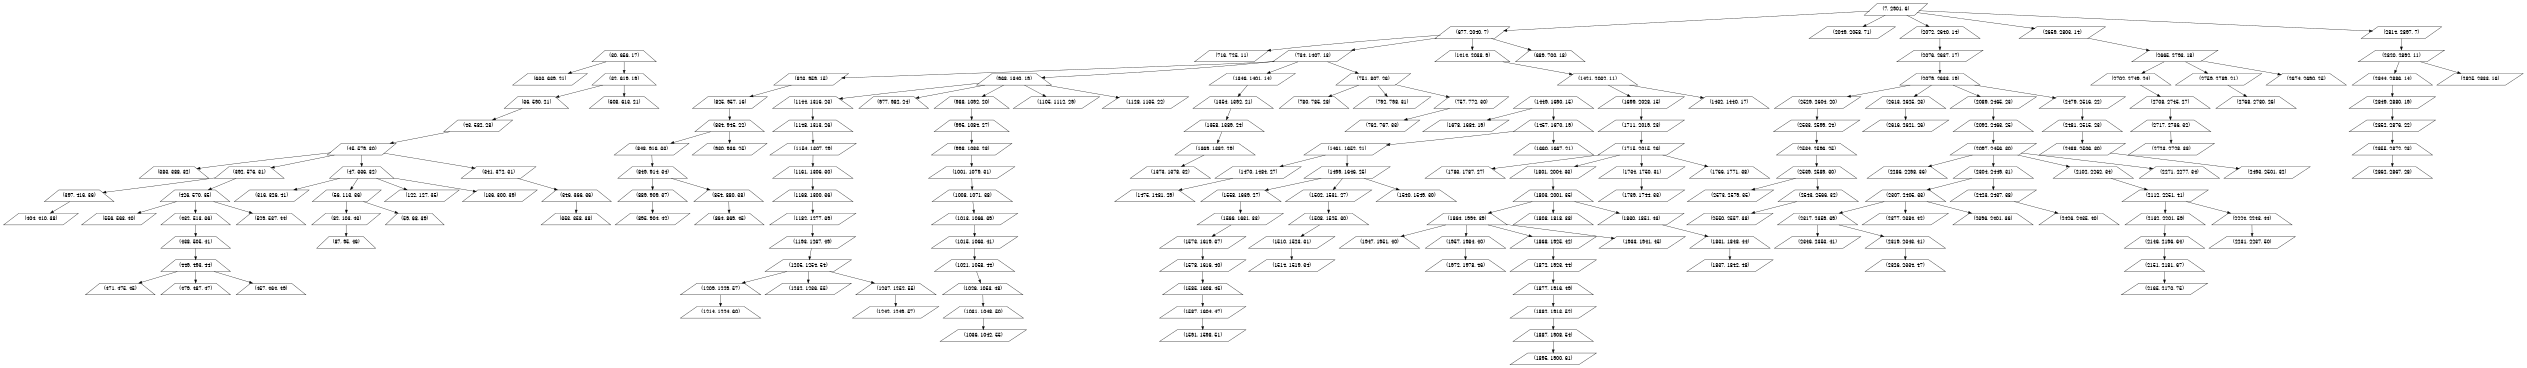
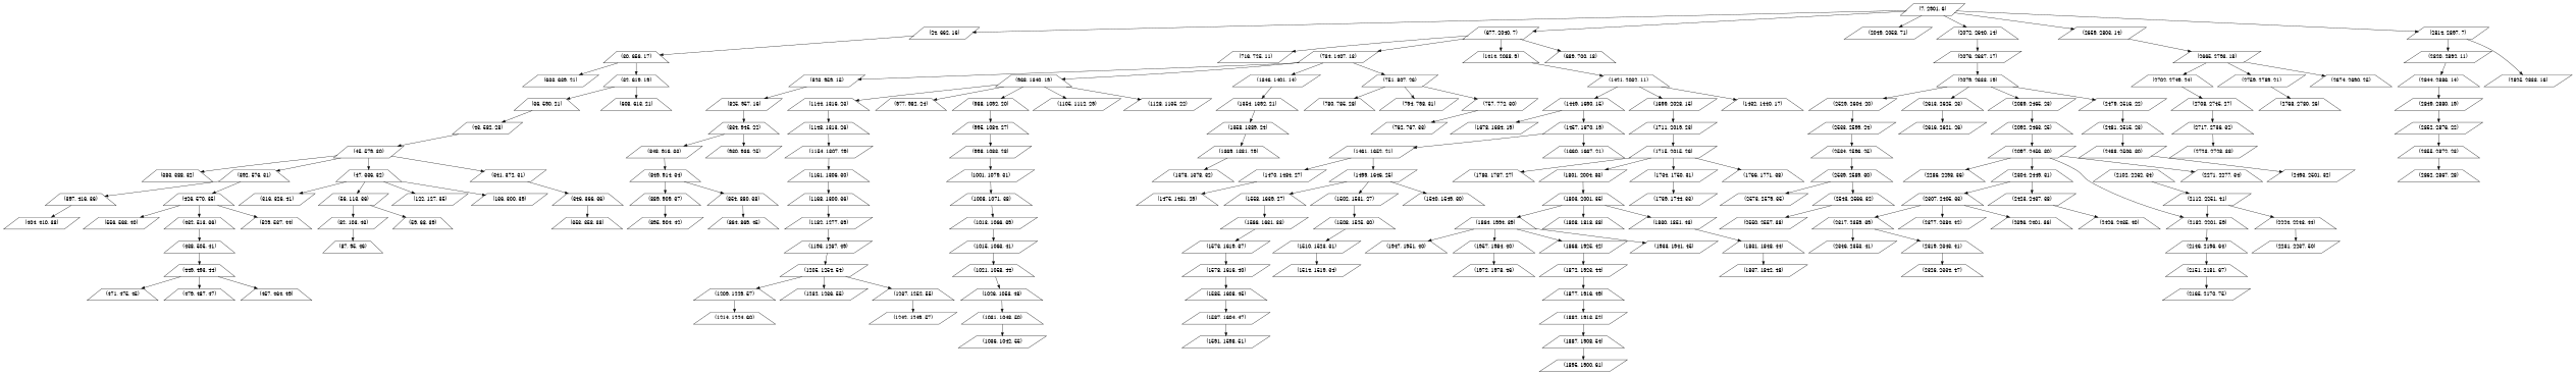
  digraph {
    node [shape=trapezium]
    "(7, 2901, 6)" [shape=parallelogram]
+   "(24, 662, 16)" [shape=parallelogram]
    "(677, 2040, 7)" [shape=parallelogram]
    n4 [label="(2049, 2058, 71)" shape=parallelogram]
    "(2072, 2640, 14)"
    "(2659, 2803, 14)" [shape=parallelogram]
    "(2814, 2897, 7)" [shape=parallelogram]
    "(30, 656, 17)"
    "(689, 700, 18)"
    "(716, 725, 11)" [shape=parallelogram]
    "(734, 1407, 13)" [shape=parallelogram]
    "(1414, 2038, 9)"
    "(2076, 2637, 17)" [shape=parallelogram]
    "(2665, 2793, 18)" [shape=parallelogram]
    "(2820, 2892, 11)" [shape=parallelogram]
    "(32, 619, 19)"
    "(633, 639, 21)" [shape=parallelogram]
    "(36, 590, 21)"
    "(608, 613, 21)"
    "(43, 582, 28)" [shape=parallelogram]
    "(45, 579, 30)" [shape=parallelogram]
    "(47, 336, 32)"
    "(341, 372, 31)" [shape=parallelogram]
    "(383, 388, 32)"
    "(392, 576, 31)"
    "(56, 113, 36)" [shape=parallelogram]
    "(122, 127, 35)" [shape=parallelogram]
    "(136, 300, 39)" [shape=parallelogram]
    "(316, 326, 41)" [shape=parallelogram]
    "(346, 366, 36)"
    "(397, 416, 36)"
    "(426, 570, 35)"
    "(59, 68, 39)"
    "(82, 103, 43)" [shape=parallelogram]
    "(87, 95, 46)"
    "(353, 358, 38)"
    "(404, 410, 38)" [shape=parallelogram]
    "(432, 513, 36)"
    "(529, 537, 44)"
    "(556, 563, 40)" [shape=parallelogram]
    "(438, 505, 41)"
    "(449, 493, 44)"
    "(457, 464, 49)"
    "(471, 475, 45)"
    "(479, 487, 47)"
    "(751, 807, 26)" [shape=parallelogram]
    "(823, 959, 15)" [shape=parallelogram]
    "(968, 1340, 19)"
    "(1346, 1401, 14)" [shape=parallelogram]
    "(1421, 2032, 11)"
    "(757, 772, 30)" [shape=parallelogram]
    "(780, 785, 28)"
-   "(792, 798, 31)" [shape=parallelogram]
+   "(792, 798, 31)" [shape=parallelogram label="(794, 798, 31)"]
    "(825, 957, 16)" [shape=parallelogram]
    "(977, 982, 24)"
    "(988, 1092, 20)"
    "(1105, 1112, 29)" [shape=parallelogram]
    "(1128, 1135, 22)" [shape=parallelogram]
    "(1144, 1316, 23)"
    "(1354, 1392, 21)"
    "(762, 767, 33)" [shape=parallelogram]
    "(834, 945, 22)"
    "(848, 916, 33)" [shape=parallelogram]
    "(930, 936, 25)" [shape=parallelogram]
    "(849, 914, 34)"
    "(854, 880, 38)"
    "(889, 909, 37)"
    "(864, 869, 45)"
    "(895, 904, 42)" [shape=parallelogram]
    "(995, 1084, 27)"
    "(1148, 1313, 26)"
    "(998, 1083, 28)" [shape=parallelogram]
    "(1001, 1079, 31)" [shape=parallelogram]
    "(1008, 1071, 38)"
    "(1013, 1066, 39)" [shape=parallelogram]
    "(1015, 1063, 41)" [shape=parallelogram]
    "(1021, 1058, 44)"
    "(1026, 1053, 48)"
    "(1031, 1048, 50)"
    "(1036, 1042, 55)" [shape=parallelogram]
    "(1154, 1307, 29)" [shape=parallelogram]
    "(1161, 1306, 30)"
    "(1168, 1300, 36)"
    "(1182, 1277, 39)" [shape=parallelogram]
    "(1193, 1267, 49)" [shape=parallelogram]
    "(1205, 1254, 54)" [shape=parallelogram]
    "(1209, 1229, 57)"
    "(1232, 1236, 55)" [shape=parallelogram]
    "(1237, 1252, 55)"
    "(1214, 1224, 60)"
    "(1242, 1249, 57)" [shape=parallelogram]
    "(1358, 1389, 24)"
-   "(1369, 1381, 29)" [label="(1369, 1382, 29)"]
+   "(1369, 1381, 29)"
    "(1373, 1378, 32)"
    "(1432, 1440, 17)"
    "(1449, 1690, 15)"
    "(1699, 2028, 15)" [shape=parallelogram]
    "(1457, 1670, 19)"
    "(1678, 1684, 19)" [shape=parallelogram]
    "(1711, 2019, 23)" [shape=parallelogram]
    "(1461, 1652, 21)" [shape=parallelogram]
    "(1660, 1667, 21)"
    "(1470, 1484, 27)" [shape=parallelogram]
    "(1499, 1646, 25)" [shape=parallelogram]
    "(1475, 1481, 29)"
    "(1502, 1531, 27)" [shape=parallelogram]
    "(1540, 1549, 30)"
    "(1558, 1639, 27)"
    "(1508, 1525, 30)"
    "(1566, 1631, 33)" [shape=parallelogram]
    "(1510, 1523, 31)" [shape=parallelogram]
    "(1514, 1519, 34)" [shape=parallelogram]
    "(1573, 1619, 37)" [shape=parallelogram]
    "(1578, 1616, 40)" [shape=parallelogram]
    "(1585, 1608, 45)"
    "(1587, 1604, 47)" [shape=parallelogram]
    "(1591, 1598, 51)" [shape=parallelogram]
    "(1715, 2015, 26)" [shape=parallelogram]
    "(1734, 1750, 31)" [shape=parallelogram]
    "(1766, 1771, 38)"
    "(1783, 1787, 27)"
    "(1801, 2004, 33)" [shape=parallelogram]
    "(1739, 1744, 33)" [shape=parallelogram]
    "(1803, 2001, 35)"
    "(1808, 1818, 38)"
    "(1830, 1851, 43)" [shape=parallelogram]
    "(1864, 1994, 39)"
    "(1831, 1848, 44)"
    "(1868, 1925, 42)" [shape=parallelogram]
    "(1933, 1941, 45)" [shape=parallelogram]
    "(1947, 1951, 40)"
    "(1957, 1984, 40)"
    "(1837, 1842, 48)" [shape=parallelogram]
    "(1872, 1923, 44)" [shape=parallelogram]
    "(1972, 1978, 46)"
    "(1877, 1916, 49)"
    "(1882, 1913, 52)" [shape=parallelogram]
    "(1887, 1908, 54)"
    "(1895, 1900, 61)" [shape=parallelogram]
    "(2079, 2633, 19)"
    "(2089, 2465, 23)" [shape=parallelogram]
    "(2479, 2516, 22)" [shape=parallelogram]
    "(2529, 2604, 20)" [shape=parallelogram]
    "(2613, 2625, 23)"
    "(2092, 2463, 25)"
    "(2481, 2515, 23)"
    "(2533, 2599, 24)" [shape=parallelogram]
    "(2616, 2621, 26)" [shape=parallelogram]
    "(2097, 2456, 30)" [shape=parallelogram]
    "(2102, 2262, 34)"
    "(2271, 2277, 34)"
    "(2286, 2298, 36)"
    "(2304, 2449, 31)"
    "(2112, 2251, 41)" [shape=parallelogram]
    "(2307, 2405, 33)"
    "(2423, 2437, 38)" [shape=parallelogram]
    "(2132, 2201, 59)"
    "(2224, 2243, 44)"
    "(2146, 2196, 64)"
    "(2231, 2237, 50)" [shape=parallelogram]
    "(2151, 2181, 67)"
    "(2165, 2170, 75)" [shape=parallelogram]
    "(2317, 2359, 39)"
    "(2377, 2384, 42)" [shape=parallelogram]
    "(2396, 2401, 36)"
    "(2426, 2435, 40)"
    "(2319, 2343, 41)"
    "(2346, 2353, 41)" [shape=parallelogram]
    "(2326, 2334, 47)"
    "(2488, 2506, 30)" [shape=parallelogram]
    "(2493, 2501, 32)" [shape=parallelogram]
    "(2534, 2596, 25)"
    "(2539, 2589, 30)"
    "(2543, 2566, 32)"
    "(2573, 2579, 35)" [shape=parallelogram]
    "(2550, 2557, 38)" [shape=parallelogram]
    "(2674, 2690, 25)"
    "(2702, 2749, 24)"
    "(2759, 2789, 21)" [shape=parallelogram]
    "(2708, 2745, 27)"
    "(2768, 2780, 26)"
    "(2717, 2736, 32)"
    "(2723, 2728, 38)" [shape=parallelogram]
    "(2825, 2833, 16)" [shape=parallelogram]
    "(2844, 2886, 14)"
    "(2849, 2880, 19)" [shape=parallelogram]
    "(2852, 2876, 22)" [shape=parallelogram]
    "(2855, 2872, 23)"
    "(2862, 2867, 28)"
+   "(7, 2901, 6)" -> "(24, 662, 16)"
    "(7, 2901, 6)" -> "(677, 2040, 7)"
    "(7, 2901, 6)" -> n4
    "(7, 2901, 6)" -> "(2072, 2640, 14)"
    "(7, 2901, 6)" -> "(2659, 2803, 14)"
    "(7, 2901, 6)" -> "(2814, 2897, 7)"
+   "(24, 662, 16)" -> "(30, 656, 17)"
    "(677, 2040, 7)" -> "(689, 700, 18)"
    "(677, 2040, 7)" -> "(716, 725, 11)"
    "(677, 2040, 7)" -> "(734, 1407, 13)"
    "(677, 2040, 7)" -> "(1414, 2038, 9)"
    "(2072, 2640, 14)" -> "(2076, 2637, 17)"
    "(2659, 2803, 14)" -> "(2665, 2793, 18)"
    "(2814, 2897, 7)" -> "(2820, 2892, 11)"
    "(30, 656, 17)" -> "(32, 619, 19)"
    "(30, 656, 17)" -> "(633, 639, 21)"
    "(734, 1407, 13)" -> "(751, 807, 26)"
    "(734, 1407, 13)" -> "(823, 959, 15)"
    "(734, 1407, 13)" -> "(968, 1340, 19)"
    "(734, 1407, 13)" -> "(1346, 1401, 14)"
    "(1414, 2038, 9)" -> "(1421, 2032, 11)"
    "(2076, 2637, 17)" -> "(2079, 2633, 19)"
    "(2665, 2793, 18)" -> "(2674, 2690, 25)"
    "(2665, 2793, 18)" -> "(2702, 2749, 24)"
    "(2665, 2793, 18)" -> "(2759, 2789, 21)"
-   "(2820, 2892, 11)" -> "(2825, 2833, 16)"
+   "(2814, 2897, 7)" -> "(2825, 2833, 16)"
    "(2820, 2892, 11)" -> "(2844, 2886, 14)"
    "(32, 619, 19)" -> "(36, 590, 21)"
    "(32, 619, 19)" -> "(608, 613, 21)"
    "(36, 590, 21)" -> "(43, 582, 28)"
    "(43, 582, 28)" -> "(45, 579, 30)"
    "(45, 579, 30)" -> "(47, 336, 32)"
    "(45, 579, 30)" -> "(341, 372, 31)"
    "(45, 579, 30)" -> "(383, 388, 32)"
    "(45, 579, 30)" -> "(392, 576, 31)"
    "(47, 336, 32)" -> "(56, 113, 36)"
    "(47, 336, 32)" -> "(122, 127, 35)"
    "(47, 336, 32)" -> "(136, 300, 39)"
    "(47, 336, 32)" -> "(316, 326, 41)"
    "(341, 372, 31)" -> "(346, 366, 36)"
    "(392, 576, 31)" -> "(397, 416, 36)"
    "(392, 576, 31)" -> "(426, 570, 35)"
    "(56, 113, 36)" -> "(59, 68, 39)"
    "(56, 113, 36)" -> "(82, 103, 43)"
    "(346, 366, 36)" -> "(353, 358, 38)"
    "(397, 416, 36)" -> "(404, 410, 38)"
    "(426, 570, 35)" -> "(432, 513, 36)"
    "(426, 570, 35)" -> "(529, 537, 44)"
    "(426, 570, 35)" -> "(556, 563, 40)"
    "(82, 103, 43)" -> "(87, 95, 46)"
    "(432, 513, 36)" -> "(438, 505, 41)"
    "(438, 505, 41)" -> "(449, 493, 44)"
    "(449, 493, 44)" -> "(457, 464, 49)"
    "(449, 493, 44)" -> "(471, 475, 45)"
    "(449, 493, 44)" -> "(479, 487, 47)"
    "(751, 807, 26)" -> "(757, 772, 30)"
    "(751, 807, 26)" -> "(780, 785, 28)"
    "(751, 807, 26)" -> "(792, 798, 31)"
    "(823, 959, 15)" -> "(825, 957, 16)"
    "(968, 1340, 19)" -> "(977, 982, 24)"
    "(968, 1340, 19)" -> "(988, 1092, 20)"
    "(968, 1340, 19)" -> "(1105, 1112, 29)"
    "(968, 1340, 19)" -> "(1128, 1135, 22)"
    "(968, 1340, 19)" -> "(1144, 1316, 23)"
    "(1346, 1401, 14)" -> "(1354, 1392, 21)"
    "(1421, 2032, 11)" -> "(1432, 1440, 17)"
+   "(1421, 2032, 11)" -> "(1449, 1690, 15)"
    "(1421, 2032, 11)" -> "(1699, 2028, 15)"
    "(757, 772, 30)" -> "(762, 767, 33)"
    "(825, 957, 16)" -> "(834, 945, 22)"
    "(988, 1092, 20)" -> "(995, 1084, 27)"
    "(1144, 1316, 23)" -> "(1148, 1313, 26)"
    "(1354, 1392, 21)" -> "(1358, 1389, 24)"
    "(834, 945, 22)" -> "(848, 916, 33)"
    "(834, 945, 22)" -> "(930, 936, 25)"
    "(848, 916, 33)" -> "(849, 914, 34)"
    "(849, 914, 34)" -> "(854, 880, 38)"
    "(849, 914, 34)" -> "(889, 909, 37)"
    "(854, 880, 38)" -> "(864, 869, 45)"
    "(889, 909, 37)" -> "(895, 904, 42)"
    "(995, 1084, 27)" -> "(998, 1083, 28)"
    "(1148, 1313, 26)" -> "(1154, 1307, 29)"
    "(998, 1083, 28)" -> "(1001, 1079, 31)"
    "(1001, 1079, 31)" -> "(1008, 1071, 38)"
    "(1008, 1071, 38)" -> "(1013, 1066, 39)"
    "(1013, 1066, 39)" -> "(1015, 1063, 41)"
    "(1015, 1063, 41)" -> "(1021, 1058, 44)"
    "(1021, 1058, 44)" -> "(1026, 1053, 48)"
    "(1026, 1053, 48)" -> "(1031, 1048, 50)"
    "(1031, 1048, 50)" -> "(1036, 1042, 55)"
    "(1154, 1307, 29)" -> "(1161, 1306, 30)"
    "(1161, 1306, 30)" -> "(1168, 1300, 36)"
    "(1168, 1300, 36)" -> "(1182, 1277, 39)"
    "(1182, 1277, 39)" -> "(1193, 1267, 49)"
    "(1193, 1267, 49)" -> "(1205, 1254, 54)"
    "(1205, 1254, 54)" -> "(1209, 1229, 57)"
    "(1205, 1254, 54)" -> "(1232, 1236, 55)"
    "(1205, 1254, 54)" -> "(1237, 1252, 55)"
    "(1209, 1229, 57)" -> "(1214, 1224, 60)"
    "(1237, 1252, 55)" -> "(1242, 1249, 57)"
    "(1358, 1389, 24)" -> "(1369, 1381, 29)"
    "(1369, 1381, 29)" -> "(1373, 1378, 32)"
    "(1449, 1690, 15)" -> "(1457, 1670, 19)"
    "(1449, 1690, 15)" -> "(1678, 1684, 19)"
    "(1699, 2028, 15)" -> "(1711, 2019, 23)"
    "(1457, 1670, 19)" -> "(1461, 1652, 21)"
    "(1457, 1670, 19)" -> "(1660, 1667, 21)"
    "(1711, 2019, 23)" -> "(1715, 2015, 26)"
    "(1461, 1652, 21)" -> "(1470, 1484, 27)"
    "(1461, 1652, 21)" -> "(1499, 1646, 25)"
    "(1470, 1484, 27)" -> "(1475, 1481, 29)"
    "(1499, 1646, 25)" -> "(1502, 1531, 27)"
    "(1499, 1646, 25)" -> "(1540, 1549, 30)"
    "(1499, 1646, 25)" -> "(1558, 1639, 27)"
    "(1502, 1531, 27)" -> "(1508, 1525, 30)"
    "(1558, 1639, 27)" -> "(1566, 1631, 33)"
    "(1508, 1525, 30)" -> "(1510, 1523, 31)"
    "(1566, 1631, 33)" -> "(1573, 1619, 37)"
    "(1510, 1523, 31)" -> "(1514, 1519, 34)"
    "(1573, 1619, 37)" -> "(1578, 1616, 40)"
    "(1578, 1616, 40)" -> "(1585, 1608, 45)"
    "(1585, 1608, 45)" -> "(1587, 1604, 47)"
    "(1587, 1604, 47)" -> "(1591, 1598, 51)"
    "(1715, 2015, 26)" -> "(1734, 1750, 31)"
    "(1715, 2015, 26)" -> "(1766, 1771, 38)"
    "(1715, 2015, 26)" -> "(1783, 1787, 27)"
    "(1715, 2015, 26)" -> "(1801, 2004, 33)"
    "(1734, 1750, 31)" -> "(1739, 1744, 33)"
    "(1801, 2004, 33)" -> "(1803, 2001, 35)"
    "(1803, 2001, 35)" -> "(1808, 1818, 38)"
    "(1803, 2001, 35)" -> "(1830, 1851, 43)"
    "(1803, 2001, 35)" -> "(1864, 1994, 39)"
    "(1830, 1851, 43)" -> "(1831, 1848, 44)"
    "(1864, 1994, 39)" -> "(1868, 1925, 42)"
    "(1864, 1994, 39)" -> "(1933, 1941, 45)"
    "(1864, 1994, 39)" -> "(1947, 1951, 40)"
    "(1864, 1994, 39)" -> "(1957, 1984, 40)"
    "(1831, 1848, 44)" -> "(1837, 1842, 48)"
    "(1868, 1925, 42)" -> "(1872, 1923, 44)"
    "(1957, 1984, 40)" -> "(1972, 1978, 46)"
    "(1872, 1923, 44)" -> "(1877, 1916, 49)"
    "(1877, 1916, 49)" -> "(1882, 1913, 52)"
    "(1882, 1913, 52)" -> "(1887, 1908, 54)"
    "(1887, 1908, 54)" -> "(1895, 1900, 61)"
    "(2079, 2633, 19)" -> "(2089, 2465, 23)"
    "(2079, 2633, 19)" -> "(2479, 2516, 22)"
    "(2079, 2633, 19)" -> "(2529, 2604, 20)"
    "(2079, 2633, 19)" -> "(2613, 2625, 23)"
    "(2089, 2465, 23)" -> "(2092, 2463, 25)"
    "(2479, 2516, 22)" -> "(2481, 2515, 23)"
    "(2529, 2604, 20)" -> "(2533, 2599, 24)"
    "(2613, 2625, 23)" -> "(2616, 2621, 26)"
    "(2092, 2463, 25)" -> "(2097, 2456, 30)"
    "(2481, 2515, 23)" -> "(2488, 2506, 30)"
    "(2533, 2599, 24)" -> "(2534, 2596, 25)"
-   "(2097, 2456, 30)" -> "(2102, 2262, 34)"
+   "(2097, 2456, 30)" -> "(2132, 2201, 59)"
    "(2097, 2456, 30)" -> "(2271, 2277, 34)"
    "(2097, 2456, 30)" -> "(2286, 2298, 36)"
    "(2097, 2456, 30)" -> "(2304, 2449, 31)"
    "(2102, 2262, 34)" -> "(2112, 2251, 41)"
    "(2304, 2449, 31)" -> "(2307, 2405, 33)"
    "(2304, 2449, 31)" -> "(2423, 2437, 38)"
    "(2112, 2251, 41)" -> "(2132, 2201, 59)"
    "(2112, 2251, 41)" -> "(2224, 2243, 44)"
    "(2307, 2405, 33)" -> "(2317, 2359, 39)"
    "(2307, 2405, 33)" -> "(2377, 2384, 42)"
    "(2307, 2405, 33)" -> "(2396, 2401, 36)"
    "(2423, 2437, 38)" -> "(2426, 2435, 40)"
    "(2132, 2201, 59)" -> "(2146, 2196, 64)"
    "(2224, 2243, 44)" -> "(2231, 2237, 50)"
    "(2146, 2196, 64)" -> "(2151, 2181, 67)"
    "(2151, 2181, 67)" -> "(2165, 2170, 75)"
    "(2317, 2359, 39)" -> "(2319, 2343, 41)"
    "(2317, 2359, 39)" -> "(2346, 2353, 41)"
    "(2319, 2343, 41)" -> "(2326, 2334, 47)"
    "(2488, 2506, 30)" -> "(2493, 2501, 32)"
    "(2534, 2596, 25)" -> "(2539, 2589, 30)"
    "(2539, 2589, 30)" -> "(2543, 2566, 32)"
    "(2539, 2589, 30)" -> "(2573, 2579, 35)"
    "(2543, 2566, 32)" -> "(2550, 2557, 38)"
    "(2702, 2749, 24)" -> "(2708, 2745, 27)"
    "(2759, 2789, 21)" -> "(2768, 2780, 26)"
    "(2708, 2745, 27)" -> "(2717, 2736, 32)"
    "(2717, 2736, 32)" -> "(2723, 2728, 38)"
    "(2844, 2886, 14)" -> "(2849, 2880, 19)"
    "(2849, 2880, 19)" -> "(2852, 2876, 22)"
    "(2852, 2876, 22)" -> "(2855, 2872, 23)"
    "(2855, 2872, 23)" -> "(2862, 2867, 28)"
  }
